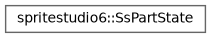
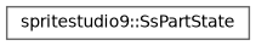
  digraph {
    rankdir=TB
-   n1 [color=grey40 fillcolor=white fontname=Helvetica fontsize=10 height=0.2 label="spritestudio6::SsPartState" shape=box style=filled width=0.4]
+   n1 [color=grey40 fillcolor=white fontname=Helvetica fontsize=10 height=0.2 label="spritestudio9::SsPartState" shape=box style=filled width=0.4]
  }
